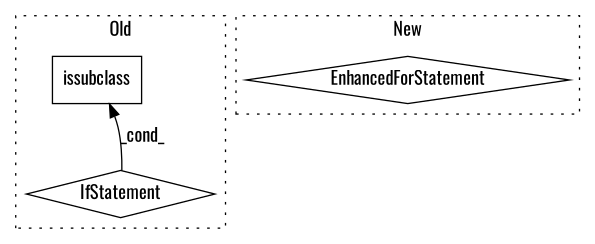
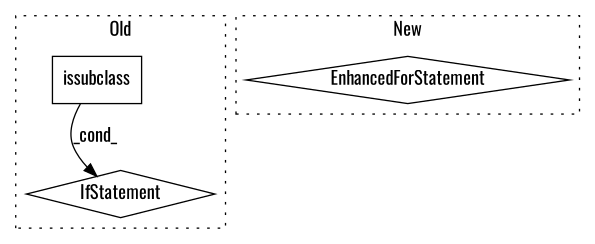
  digraph {
    fontname=Oswald
    node [shape=diamond fontname=Oswald]
    n1 [a=32 l="11,1" label=issubclass s="9415,9440" shape=box]
    n2 [a=25 l="4,2" label=IfStatement s="9411,9441"]
    n3 [a=70 l="53,2" label=EnhancedForStatement s="9666,9752"]
    subgraph cluster_1 {
      label=Old
      style=dotted
      n1
      n2
    }
    subgraph cluster_2 {
      label=New
      style=dotted
      n3
    }
-   n2 -> n1 [label=_cond_ fontname=Oswald]
+   n1 -> n2 [label=_cond_ fontname=Oswald]
  }
